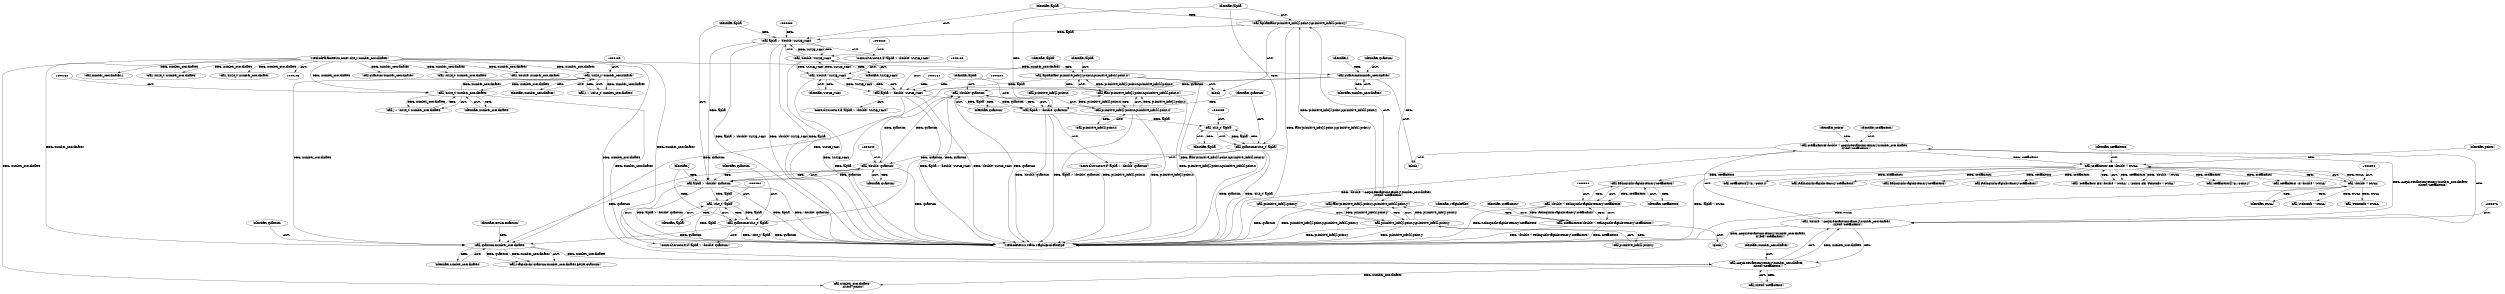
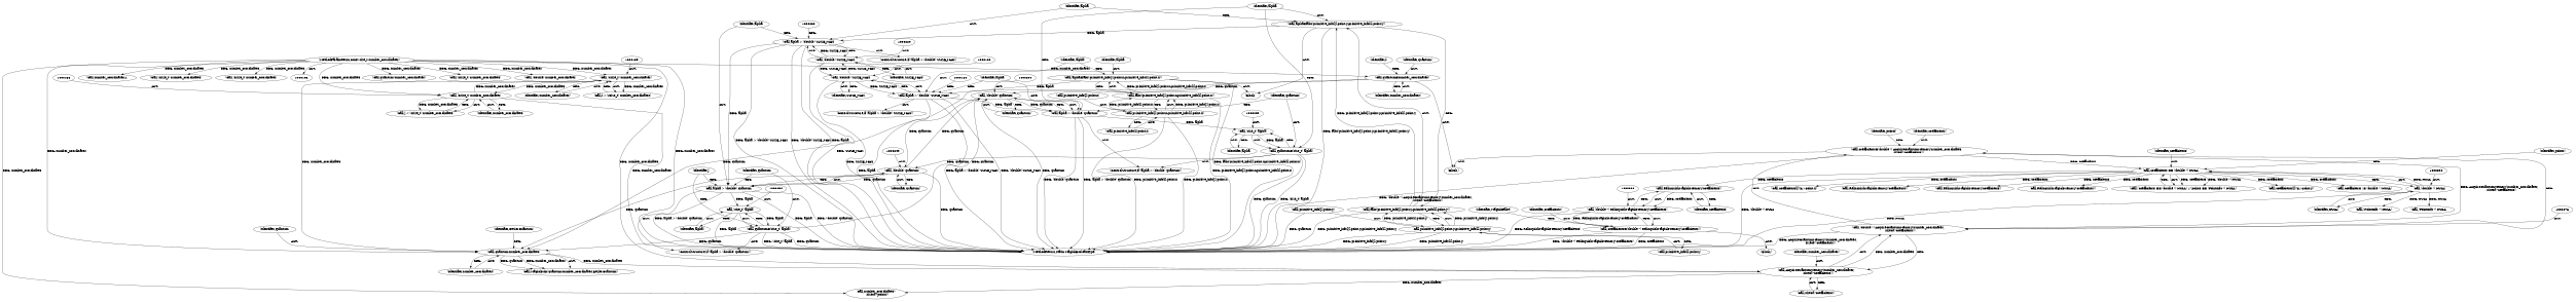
  digraph {
    n1 [label="(Call,RelinquishMagickMemory(coefficients))"]
    n2 [label="(Call,(double *) RelinquishMagickMemory(coefficients))"]
    n3 [label="(Identifier,coefficients)"]
    n4 [label="(MethodReturn,static MagickBooleanType)"]
    n5 [label="(Call,coefficients=(double *) RelinquishMagickMemory(coefficients))"]
    n6 [label="(Call,coefficients == (double *) NULL)"]
    n7 [label="(Call,(double *) NULL)"]
    n8 [label="(Call,coefficients[j]*p->point.x)"]
    n9 [label="(Call,RelinquishMagickMemory(coefficients))"]
    n10 [label="(Call,RelinquishMagickMemory(coefficients))"]
    n11 [label="(Call,RelinquishMagickMemory(coefficients))"]
    n12 [label="(Call,(coefficients == (double *) NULL) || (points == (PointInfo *) NULL))"]
    n13 [label="(Call,coefficients[j]*p->point.y)"]
    n14 [label="(Call,coefficients != (double *) NULL)"]
    n15 [label="(Call,(PointInfo *) NULL)"]
    n16 [label="(Identifier,NULL)"]
    n17 [label="(Call,(PointInfo *) NULL)"]
    n18 [label="(Call,coefficients=(double *) AcquireQuantumMemory(number_coordinates,\n     sizeof(*coefficients)))"]
    n19 [label="(Call,(double *) AcquireQuantumMemory(number_coordinates,\n     sizeof(*coefficients)))"]
    n20 [label="(Block,)"]
    n21 [label="(Call,AcquireQuantumMemory(number_coordinates,\n     sizeof(*coefficients)))"]
    n22 [label="(Call,sizeof(*coefficients))"]
    n23 [label="(Call,number_coordinates*\n    sizeof(*points))"]
    n24 [label="(Call,quantum/number_coordinates)"]
    n25 [label="(Identifier,number_coordinates)"]
    n26 [label="(Call,MagickMin(quantum/number_coordinates,BezierQuantum))"]
    n27 [label="(Call,quantum=number_coordinates)"]
    n28 [label="(Call,(double) quantum)"]
    n29 [label="(Identifier,number_coordinates)"]
    n30 [label="(Call,(double) quantum)"]
    n31 [label="(Call,alpha > (double) quantum)"]
    n32 [label="(Identifier,quantum)"]
    n33 [label="(MethodParameterIn,const size_t number_coordinates)"]
    n34 [label="(Call,(ssize_t) number_coordinates)"]
    n35 [label="(Call,(ssize_t) number_coordinates)"]
    n36 [label="(Call,quantum*number_coordinates)"]
    n37 [label="(Call,(ssize_t) number_coordinates)"]
    n38 [label="(Call,(double) number_coordinates)"]
    n39 [label="(Call,number_coordinates-1)"]
    n40 [label="(Call,(ssize_t) number_coordinates)"]
    n41 [label="(Call,(ssize_t) number_coordinates)"]
    1000103
    n43 [label="(Identifier,number_coordinates)"]
    n44 [label="(Call,i < (ssize_t) number_coordinates)"]
    n45 [label="(Identifier,number_coordinates)"]
    n46 [label="(Call,j < (ssize_t) number_coordinates)"]
    n47 [label="(Call,quantum=(size_t) alpha)"]
    n48 [label="(Call,(size_t) alpha)"]
    n49 [label="(ControlStructure,if (alpha > (double) quantum))"]
    n50 [label="(Identifier,alpha)"]
    n51 [label="(Call,alpha > (double) quantum)"]
    n52 [label="(Identifier,quantum)"]
    n53 [label="(Call,alpha > (double) SSIZE_MAX)"]
    n54 [label="(Call,(double) SSIZE_MAX)"]
    n55 [label="(ControlStructure,if (alpha > (double) SSIZE_MAX))"]
    n56 [label="(Call,(double) SSIZE_MAX)"]
    n57 [label="(Identifier,SSIZE_MAX)"]
    n58 [label="(Call,alpha=fabs(primitive_info[j].point.y-primitive_info[i].point.y))"]
    n59 [label="(Call,fabs(primitive_info[j].point.y-primitive_info[i].point.y))"]
    n60 [label="(Block,)"]
    n61 [label="(Call,primitive_info[j].point.y-primitive_info[i].point.y)"]
    n62 [label="(Call,primitive_info[i].point.y)"]
    n63 [label="(Call,alpha > (double) SSIZE_MAX)"]
    n64 [label="(Identifier,SSIZE_MAX)"]
    n65 [label="(ControlStructure,if (alpha > (double) SSIZE_MAX))"]
    n66 [label="(Call,(size_t) alpha)"]
    n67 [label="(ControlStructure,if (alpha > (double) quantum))"]
    n68 [label="(Call,quantum=(size_t) alpha)"]
    n69 [label="(Identifier,alpha)"]
    n70 [label="(Call,alpha=fabs(primitive_info[j].point.x-primitive_info[i].point.x))"]
    n71 [label="(Call,fabs(primitive_info[j].point.x-primitive_info[i].point.x))"]
    n72 [label="(Call,primitive_info[j].point.x-primitive_info[i].point.x)"]
    n73 [label="(Call,primitive_info[i].point.x)"]
    n74 [label="(Block,)"]
    n75 [label="(Identifier,alpha)"]
    n76 [label="(Identifier,alpha)"]
    n77 [label="(Identifier,alpha)"]
    n78 [label="(Identifier,alpha)"]
    n79 [label="(Identifier,coefficients)"]
    n80 [label="(Identifier,MagickFalse)"]
    n81 [label="(Call,primitive_info[j].point.y)"]
    n82 [label="(Identifier,number_coordinates)"]
    n83 [label="(Identifier,points)"]
    n84 [label="(Identifier,alpha)"]
    n85 [label="(Identifier,points)"]
    n86 [label="(Identifier,coefficients)"]
    n87 [label="(Identifier,quantum)"]
    n88 [label="(Identifier,quantum)"]
    n89 [label="(Identifier,quantum)"]
    n90 [label="(Identifier,i)"]
    n91 [label="(Identifier,BezierQuantum)"]
    n92 [label="(Call,primitive_info[j].point.x)"]
    n93 [label="(Identifier,quantum)"]
    n94 [label="(Identifier,coefficients)"]
    n95 [label="(Identifier,alpha)"]
    n96 [label="(Identifier,j)"]
    1000276
    1000254
    1000233
    1000229
    1000180
    1000249
    1000200
    1000205
    1000184
    1000139
    1000153
    1000298
    1000366
    n1 -> n2 [label="AST: "]
    n1 -> n2 [label="DDG: coefficients"]
    n1 -> n3 [label="CFG: "]
    n2 -> n1 [label="CFG: "]
    n2 -> n4 [label="DDG: RelinquishMagickMemory(coefficients)"]
    n2 -> n5 [label="AST: "]
    n2 -> n5 [label="DDG: RelinquishMagickMemory(coefficients)"]
    n3 -> n1 [label="AST: "]
    n5 -> n2 [label="CFG: "]
    n5 -> n4 [label="DDG: (double *) RelinquishMagickMemory(coefficients)"]
    n5 -> n4 [label="DDG: coefficients"]
    n5 -> n74 [label="AST: "]
    n6 -> n1 [label="DDG: coefficients"]
-   n6 -> n4 [label="DDG: (alpha *) NULL"]
+   n6 -> n4 [label="DDG: (double *) NULL"]
    n6 -> n7 [label="CFG: "]
    n6 -> n8 [label="DDG: coefficients"]
    n6 -> n9 [label="DDG: coefficients"]
    n6 -> n10 [label="DDG: coefficients"]
    n6 -> n11 [label="DDG: coefficients"]
    n6 -> n12 [label="AST: "]
    n6 -> n12 [label="DDG: coefficients"]
    n6 -> n12 [label="DDG: (double *) NULL"]
    n6 -> n13 [label="DDG: coefficients"]
    n6 -> n14 [label="DDG: coefficients"]
    n7 -> n4 [label="DDG: NULL"]
    n7 -> n6 [label="AST: "]
    n7 -> n6 [label="DDG: NULL"]
    n7 -> n15 [label="DDG: NULL"]
    n7 -> n16 [label="CFG: "]
    n7 -> n17 [label="DDG: NULL"]
    n12 -> n6 [label="CFG: "]
-   n16 -> n7 [label="CFG: "]
+   n16 -> n7 [label="AST: "]
    n18 -> n4 [label="DDG: (double *) AcquireQuantumMemory(number_coordinates,\n     sizeof(*coefficients))"]
    n18 -> n6 [label="DDG: coefficients"]
    n18 -> n19 [label="CFG: "]
    n18 -> n20 [label="AST: "]
    n19 -> n4 [label="DDG: AcquireQuantumMemory(number_coordinates,\n     sizeof(*coefficients))"]
    n19 -> n18 [label="AST: "]
    n19 -> n18 [label="DDG: AcquireQuantumMemory(number_coordinates,\n     sizeof(*coefficients))"]
    n19 -> n21 [label="CFG: "]
    n21 -> n19 [label="AST: "]
    n21 -> n19 [label="DDG: number_coordinates"]
    n21 -> n22 [label="CFG: "]
    n21 -> n23 [label="DDG: number_coordinates"]
    n22 -> n21 [label="AST: "]
    n24 -> n21 [label="DDG: number_coordinates"]
    n24 -> n25 [label="CFG: "]
    n24 -> n26 [label="AST: "]
    n24 -> n26 [label="DDG: quantum"]
    n24 -> n26 [label="DDG: number_coordinates"]
    n25 -> n24 [label="AST: "]
    n27 -> n20 [label="AST: "]
    n27 -> n24 [label="DDG: quantum"]
    n27 -> n28 [label="DDG: quantum"]
    n27 -> n29 [label="CFG: "]
    n28 -> n4 [label="DDG: quantum"]
    n28 -> n30 [label="DDG: quantum"]
    n28 -> n31 [label="AST: "]
    n28 -> n31 [label="DDG: quantum"]
    n28 -> n32 [label="CFG: "]
    n29 -> n27 [label="AST: "]
    n30 -> n4 [label="DDG: quantum"]
    n30 -> n24 [label="DDG: quantum"]
    n30 -> n28 [label="DDG: quantum"]
    n30 -> n51 [label="AST: "]
    n30 -> n51 [label="DDG: quantum"]
    n30 -> n52 [label="CFG: "]
    n31 -> n4 [label="DDG: alpha > (double) quantum"]
    n31 -> n4 [label="DDG: (double) quantum"]
    n31 -> n28 [label="CFG: "]
    n31 -> n66 [label="DDG: alpha"]
    n31 -> n67 [label="AST: "]
    n32 -> n28 [label="AST: "]
    n33 -> n4 [label="DDG: number_coordinates"]
    n33 -> n21 [label="DDG: number_coordinates"]
    n33 -> n23 [label="DDG: number_coordinates"]
    n33 -> n24 [label="DDG: number_coordinates"]
    n33 -> n27 [label="DDG: number_coordinates"]
    n33 -> n34 [label="DDG: number_coordinates"]
    n33 -> n35 [label="DDG: number_coordinates"]
    n33 -> n36 [label="DDG: number_coordinates"]
    n33 -> n37 [label="DDG: number_coordinates"]
    n33 -> n38 [label="DDG: number_coordinates"]
    n33 -> n39 [label="DDG: number_coordinates"]
    n33 -> n40 [label="DDG: number_coordinates"]
    n33 -> n41 [label="DDG: number_coordinates"]
    n33 -> 1000103 [label="AST: "]
    n34 -> n24 [label="DDG: number_coordinates"]
    n34 -> n35 [label="DDG: number_coordinates"]
    n34 -> n43 [label="CFG: "]
    n34 -> n44 [label="AST: "]
    n34 -> n44 [label="DDG: number_coordinates"]
    n35 -> n4 [label="DDG: number_coordinates"]
    n35 -> n34 [label="DDG: number_coordinates"]
    n35 -> n45 [label="CFG: "]
    n35 -> n46 [label="AST: "]
    n35 -> n46 [label="DDG: number_coordinates"]
    n43 -> n34 [label="AST: "]
    n44 -> n34 [label="CFG: "]
    n45 -> n35 [label="AST: "]
    n46 -> n35 [label="CFG: "]
    n47 -> n4 [label="DDG: (size_t) alpha"]
    n47 -> n4 [label="DDG: quantum"]
    n47 -> n24 [label="DDG: quantum"]
    n47 -> n28 [label="DDG: quantum"]
    n47 -> n48 [label="CFG: "]
    n47 -> n49 [label="AST: "]
    n48 -> n4 [label="DDG: alpha"]
    n48 -> n47 [label="AST: "]
    n48 -> n47 [label="DDG: alpha"]
    n48 -> n50 [label="CFG: "]
    n50 -> n48 [label="AST: "]
    n51 -> n4 [label="DDG: (double) quantum"]
    n51 -> n4 [label="DDG: alpha > (double) quantum"]
    n51 -> n4 [label="DDG: alpha"]
    n51 -> n30 [label="CFG: "]
    n51 -> n48 [label="DDG: alpha"]
    n51 -> n49 [label="AST: "]
    n52 -> n30 [label="AST: "]
    n53 -> n4 [label="DDG: alpha"]
    n53 -> n4 [label="DDG: alpha > (double) SSIZE_MAX"]
    n53 -> n4 [label="DDG: (double) SSIZE_MAX"]
    n53 -> n51 [label="DDG: alpha"]
    n53 -> n54 [label="CFG: "]
    n53 -> n55 [label="AST: "]
    n54 -> n4 [label="DDG: SSIZE_MAX"]
    n54 -> n53 [label="AST: "]
    n54 -> n53 [label="DDG: SSIZE_MAX"]
    n54 -> n56 [label="DDG: SSIZE_MAX"]
    n54 -> n57 [label="CFG: "]
    n56 -> n4 [label="DDG: SSIZE_MAX"]
    n56 -> n54 [label="DDG: SSIZE_MAX"]
    n56 -> n63 [label="AST: "]
    n56 -> n63 [label="DDG: SSIZE_MAX"]
    n56 -> n64 [label="CFG: "]
    n57 -> n54 [label="AST: "]
    n58 -> n4 [label="DDG: fabs(primitive_info[j].point.y-primitive_info[i].point.y)"]
    n58 -> n53 [label="DDG: alpha"]
    n58 -> n59 [label="CFG: "]
    n58 -> n60 [label="AST: "]
    n59 -> n4 [label="DDG: primitive_info[j].point.y-primitive_info[i].point.y"]
    n59 -> n58 [label="AST: "]
    n59 -> n58 [label="DDG: primitive_info[j].point.y-primitive_info[i].point.y"]
    n59 -> n61 [label="CFG: "]
    n61 -> n4 [label="DDG: primitive_info[i].point.y"]
    n61 -> n4 [label="DDG: primitive_info[j].point.y"]
    n61 -> n59 [label="AST: "]
    n61 -> n59 [label="DDG: primitive_info[j].point.y"]
    n61 -> n59 [label="DDG: primitive_info[i].point.y"]
    n61 -> n62 [label="CFG: "]
    n62 -> n61 [label="AST: "]
    n63 -> n4 [label="DDG: alpha"]
    n63 -> n4 [label="DDG: (double) SSIZE_MAX"]
    n63 -> n4 [label="DDG: alpha > (double) SSIZE_MAX"]
    n63 -> n31 [label="DDG: alpha"]
    n63 -> n56 [label="CFG: "]
    n63 -> n65 [label="AST: "]
    n64 -> n56 [label="AST: "]
    n66 -> n68 [label="AST: "]
    n66 -> n68 [label="DDG: alpha"]
    n66 -> n69 [label="CFG: "]
    n68 -> n4 [label="DDG: quantum"]
    n68 -> n4 [label="DDG: (size_t) alpha"]
    n68 -> n30 [label="DDG: quantum"]
    n68 -> n66 [label="CFG: "]
    n68 -> n67 [label="AST: "]
    n69 -> n66 [label="AST: "]
    n70 -> n4 [label="DDG: fabs(primitive_info[j].point.x-primitive_info[i].point.x)"]
    n70 -> n60 [label="AST: "]
    n70 -> n63 [label="DDG: alpha"]
    n70 -> n71 [label="CFG: "]
    n71 -> n4 [label="DDG: primitive_info[j].point.x-primitive_info[i].point.x"]
    n71 -> n70 [label="AST: "]
    n71 -> n70 [label="DDG: primitive_info[j].point.x-primitive_info[i].point.x"]
    n71 -> n72 [label="CFG: "]
    n72 -> n4 [label="DDG: primitive_info[i].point.x"]
    n72 -> n4 [label="DDG: primitive_info[j].point.x"]
    n72 -> n71 [label="AST: "]
    n72 -> n71 [label="DDG: primitive_info[j].point.x"]
    n72 -> n71 [label="DDG: primitive_info[i].point.x"]
    n72 -> n73 [label="CFG: "]
    n73 -> n72 [label="AST: "]
    n75 -> n31 [label="AST: "]
    n75 -> n63 [label="CFG: "]
    n76 -> n70 [label="AST: "]
    n77 -> n51 [label="AST: "]
    n77 -> n53 [label="CFG: "]
    n78 -> n31 [label="CFG: "]
    n78 -> n58 [label="AST: "]
    n78 -> n68 [label="CFG: "]
    n79 -> n6 [label="AST: "]
    n80 -> n5 [label="CFG: "]
    n81 -> n4 [label="DDG: quantum"]
    n81 -> n61 [label="AST: "]
    n82 -> n21 [label="AST: "]
    n83 -> n18 [label="CFG: "]
    n84 -> n63 [label="AST: "]
    n84 -> n70 [label="CFG: "]
    n85 -> n6 [label="CFG: "]
    n86 -> n5 [label="AST: "]
    n87 -> n47 [label="AST: "]
    n87 -> n51 [label="CFG: "]
    n88 -> n27 [label="AST: "]
    n89 -> n24 [label="AST: "]
    n90 -> n27 [label="CFG: "]
    n91 -> n24 [label="CFG: "]
    n92 -> n72 [label="AST: "]
    n93 -> n31 [label="CFG: "]
    n93 -> n68 [label="AST: "]
    n94 -> n18 [label="AST: "]
    n95 -> n53 [label="AST: "]
    n95 -> n58 [label="CFG: "]
    n96 -> n47 [label="CFG: "]
    n96 -> n51 [label="CFG: "]
    1000276 -> n19 [label="AST: "]
    1000254 -> n48 [label="AST: "]
    1000233 -> n53 [label="CFG: "]
    1000229 -> n54 [label="AST: "]
    1000180 -> n56 [label="AST: "]
    1000249 -> n30 [label="AST: "]
    1000200 -> n28 [label="AST: "]
    1000205 -> n66 [label="AST: "]
    1000184 -> n63 [label="CFG: "]
    1000139 -> n34 [label="AST: "]
    1000153 -> n35 [label="AST: "]
    1000298 -> n7 [label="AST: "]
    1000366 -> n2 [label="AST: "]
  }
